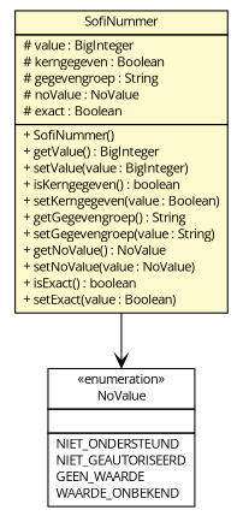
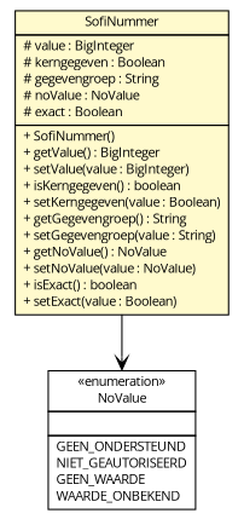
  digraph {
    nodesep=0.25
    ranksep=0.5
    fontname="Open Sans"
    node [fontcolor=black fontname="Open Sans" fontsize=10.0 shape=plaintext]
    n1 [label=<<table title="nl.egem.stuf.sector.bg._0204.NNPFund.SofiNummer" border="0" cellborder="1" cellspacing="0" cellpadding="2" port="p" bgcolor="lemonChiffon" href="./NNPFund.SofiNummer.html"> 		<tr><td><table border="0" cellspacing="0" cellpadding="1"> <tr><td align="center" balign="center"> SofiNummer </td></tr> 		</table></td></tr> 		<tr><td><table border="0" cellspacing="0" cellpadding="1"> <tr><td align="left" balign="left"> # value : BigInteger </td></tr> <tr><td align="left" balign="left"> # kerngegeven : Boolean </td></tr> <tr><td align="left" balign="left"> # gegevengroep : String </td></tr> <tr><td align="left" balign="left"> # noValue : NoValue </td></tr> <tr><td align="left" balign="left"> # exact : Boolean </td></tr> 		</table></td></tr> 		<tr><td><table border="0" cellspacing="0" cellpadding="1"> <tr><td align="left" balign="left"> + SofiNummer() </td></tr> <tr><td align="left" balign="left"> + getValue() : BigInteger </td></tr> <tr><td align="left" balign="left"> + setValue(value : BigInteger) </td></tr> <tr><td align="left" balign="left"> + isKerngegeven() : boolean </td></tr> <tr><td align="left" balign="left"> + setKerngegeven(value : Boolean) </td></tr> <tr><td align="left" balign="left"> + getGegevengroep() : String </td></tr> <tr><td align="left" balign="left"> + setGegevengroep(value : String) </td></tr> <tr><td align="left" balign="left"> + getNoValue() : NoValue </td></tr> <tr><td align="left" balign="left"> + setNoValue(value : NoValue) </td></tr> <tr><td align="left" balign="left"> + isExact() : boolean </td></tr> <tr><td align="left" balign="left"> + setExact(value : Boolean) </td></tr> 		</table></td></tr> 		</table>>]
-   n2 [label=<<table title="nl.egem.stuf.stuf0204.NoValue" border="0" cellborder="1" cellspacing="0" cellpadding="2" port="p" href="../../../stuf0204/NoValue.html"> 		<tr><td><table border="0" cellspacing="0" cellpadding="1"> <tr><td align="center" balign="center"> &#171;enumeration&#187; </td></tr> <tr><td align="center" balign="center"> NoValue </td></tr> 		</table></td></tr> 		<tr><td><table border="0" cellspacing="0" cellpadding="1"> <tr><td align="left" balign="left">  </td></tr> 		</table></td></tr> 		<tr><td><table border="0" cellspacing="0" cellpadding="1"> <tr><td align="left" balign="left"> NIET_ONDERSTEUND </td></tr> <tr><td align="left" balign="left"> NIET_GEAUTORISEERD </td></tr> <tr><td align="left" balign="left"> GEEN_WAARDE </td></tr> <tr><td align="left" balign="left"> WAARDE_ONBEKEND </td></tr> 		</table></td></tr> 		</table>>]
+   n2 [label=<<table title="nl.egem.stuf.stuf0204.NoValue" border="0" cellborder="1" cellspacing="0" cellpadding="2" port="p" href="../../../stuf0204/NoValue.html"> 		<tr><td><table border="0" cellspacing="0" cellpadding="1"> <tr><td align="center" balign="center"> &#171;enumeration&#187; </td></tr> <tr><td align="center" balign="center"> NoValue </td></tr> 		</table></td></tr> 		<tr><td><table border="0" cellspacing="0" cellpadding="1"> <tr><td align="left" balign="left">  </td></tr> 		</table></td></tr> 		<tr><td><table border="0" cellspacing="0" cellpadding="1"> <tr><td align="left" balign="left"> GEEN_ONDERSTEUND </td></tr> <tr><td align="left" balign="left"> NIET_GEAUTORISEERD </td></tr> <tr><td align="left" balign="left"> GEEN_WAARDE </td></tr> <tr><td align="left" balign="left"> WAARDE_ONBEKEND </td></tr> 		</table></td></tr> 		</table>>]
    n1 -> n2 [arrowhead=open color=black fontcolor=black fontname="Open Sans" fontsize=10.0 headport=p labelfontname=Helvetica labelfontsize=10 tailport=p]
  }
